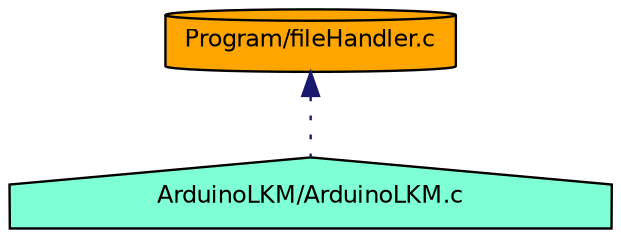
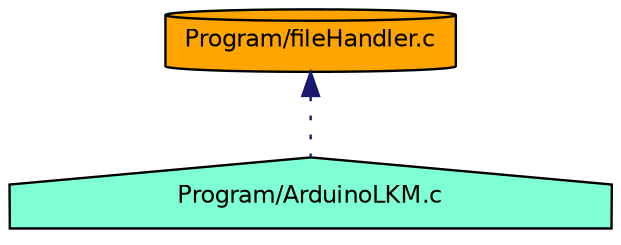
  digraph {
    node [color=black fontname=Helvetica fontsize=10 style=filled]
    n1 [fillcolor=orange fontcolor=black height=0.2 label="Program/fileHandler.c" shape=cylinder width=0.4]
-   n2 [fillcolor=aquamarine height=0.2 label="ArduinoLKM/ArduinoLKM.c" shape=house width=0.4]
+   n2 [fillcolor=aquamarine height=0.2 label="Program/ArduinoLKM.c" shape=house width=0.4]
    n1 -> n2 [color=midnightblue dir=back fontname=Helvetica fontsize=10 labelfontname=Helvetica labelfontsize=10 style=dotted]
  }
